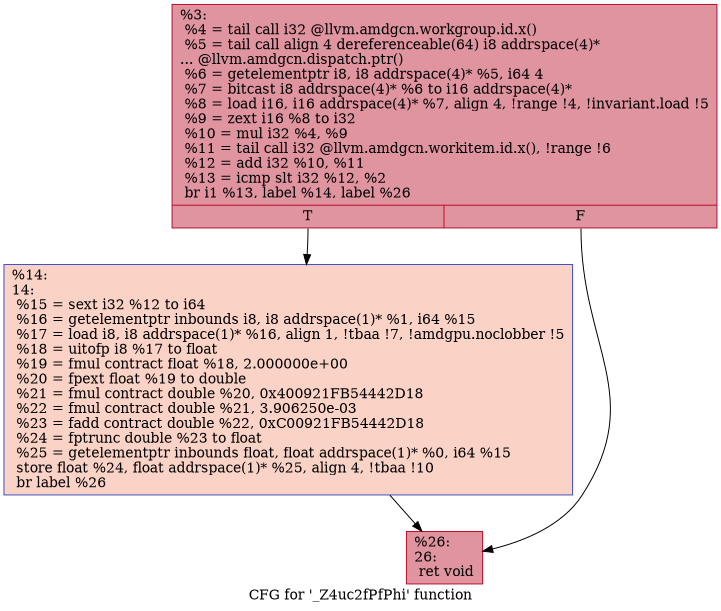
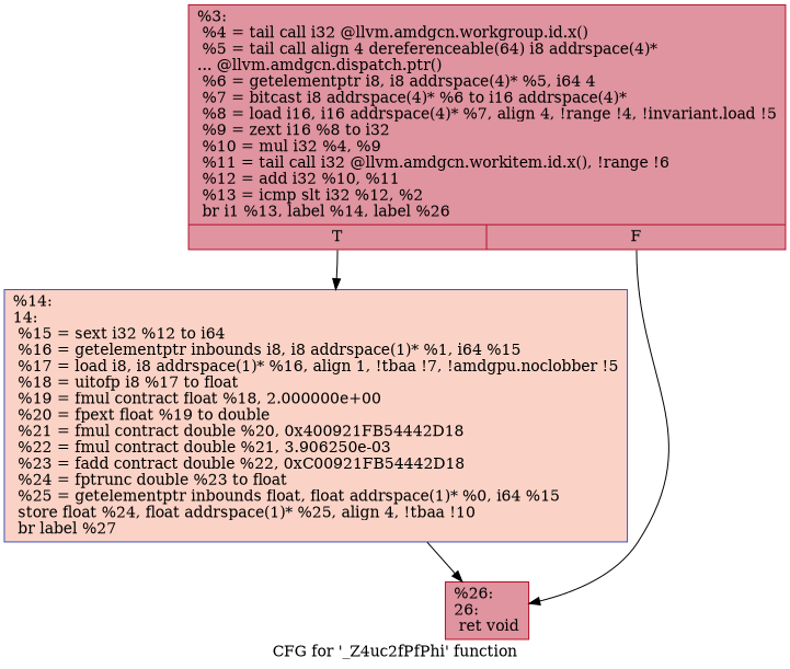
  digraph {
    label="CFG for '_Z4uc2fPfPhi' function"
    node [color="#b70d28ff" fillcolor="#b70d2870" shape=record style=filled]
    n1 [label="{%3:\l  %4 = tail call i32 @llvm.amdgcn.workgroup.id.x()\l  %5 = tail call align 4 dereferenceable(64) i8 addrspace(4)*\l... @llvm.amdgcn.dispatch.ptr()\l  %6 = getelementptr i8, i8 addrspace(4)* %5, i64 4\l  %7 = bitcast i8 addrspace(4)* %6 to i16 addrspace(4)*\l  %8 = load i16, i16 addrspace(4)* %7, align 4, !range !4, !invariant.load !5\l  %9 = zext i16 %8 to i32\l  %10 = mul i32 %4, %9\l  %11 = tail call i32 @llvm.amdgcn.workitem.id.x(), !range !6\l  %12 = add i32 %10, %11\l  %13 = icmp slt i32 %12, %2\l  br i1 %13, label %14, label %26\l|{<s0>T|<s1>F}}"]
-   n2 [color="#3d50c3ff" fillcolor="#f59c7d70" label="{%14:\l14:                                               \l  %15 = sext i32 %12 to i64\l  %16 = getelementptr inbounds i8, i8 addrspace(1)* %1, i64 %15\l  %17 = load i8, i8 addrspace(1)* %16, align 1, !tbaa !7, !amdgpu.noclobber !5\l  %18 = uitofp i8 %17 to float\l  %19 = fmul contract float %18, 2.000000e+00\l  %20 = fpext float %19 to double\l  %21 = fmul contract double %20, 0x400921FB54442D18\l  %22 = fmul contract double %21, 3.906250e-03\l  %23 = fadd contract double %22, 0xC00921FB54442D18\l  %24 = fptrunc double %23 to float\l  %25 = getelementptr inbounds float, float addrspace(1)* %0, i64 %15\l  store float %24, float addrspace(1)* %25, align 4, !tbaa !10\l  br label %26\l}"]
+   n2 [color="#3d50c3ff" fillcolor="#f59c7d70" label="{%14:\l14:                                               \l  %15 = sext i32 %12 to i64\l  %16 = getelementptr inbounds i8, i8 addrspace(1)* %1, i64 %15\l  %17 = load i8, i8 addrspace(1)* %16, align 1, !tbaa !7, !amdgpu.noclobber !5\l  %18 = uitofp i8 %17 to float\l  %19 = fmul contract float %18, 2.000000e+00\l  %20 = fpext float %19 to double\l  %21 = fmul contract double %20, 0x400921FB54442D18\l  %22 = fmul contract double %21, 3.906250e-03\l  %23 = fadd contract double %22, 0xC00921FB54442D18\l  %24 = fptrunc double %23 to float\l  %25 = getelementptr inbounds float, float addrspace(1)* %0, i64 %15\l  store float %24, float addrspace(1)* %25, align 4, !tbaa !10\l  br label %27\l}"]
    n3 [label="{%26:\l26:                                               \l  ret void\l}"]
    n1 -> n2 [tailport=s0]
    n1 -> n3 [tailport=s1]
    n2 -> n3
  }
